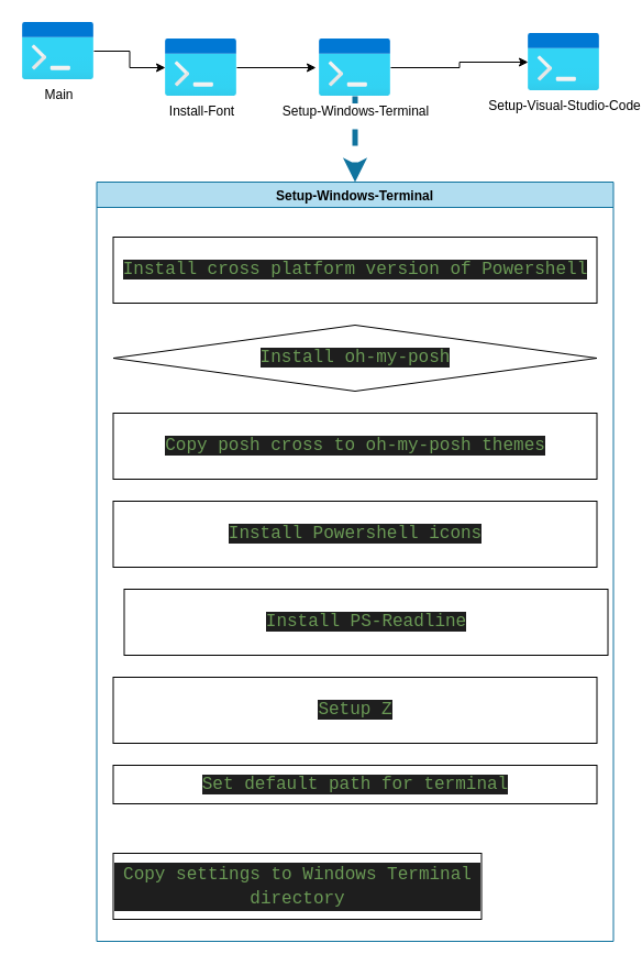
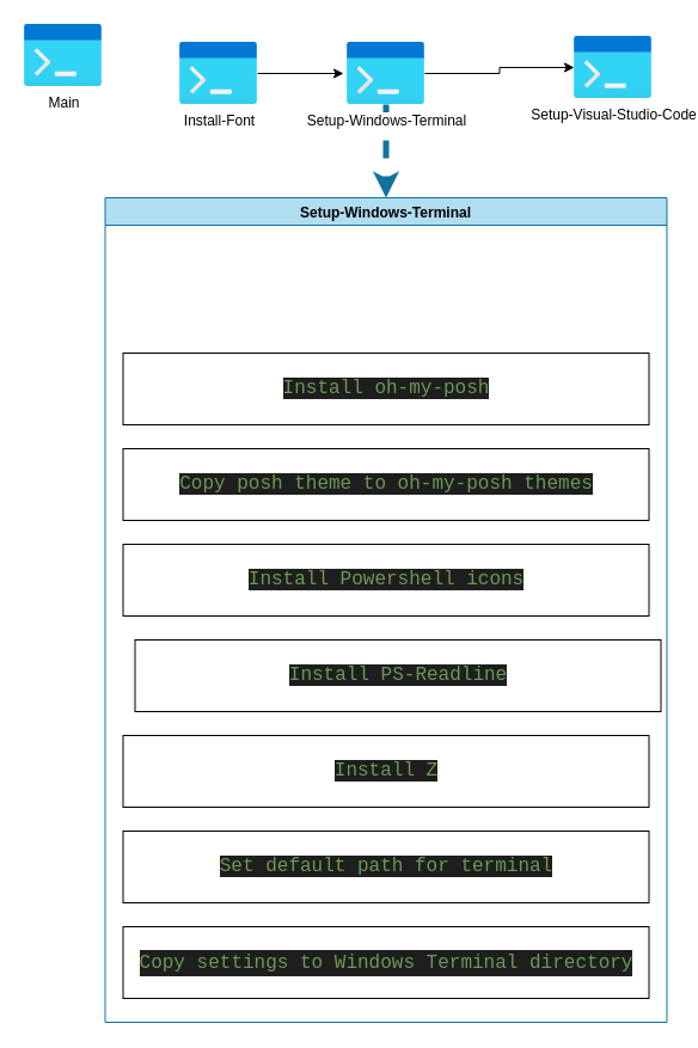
  <mxCell id="0" />
  <mxCell id="1" parent="0" />
- <mxCell id="2" style="edgeStyle=orthogonalEdgeStyle;rounded=0;orthogonalLoop=1;jettySize=auto;html=1;" edge="1" parent="1" source="3" target="5"><mxGeometry relative="1" as="geometry" /></mxCell>
  <mxCell id="3" value="Main" style="aspect=fixed;html=1;points=[];align=center;image;fontSize=12;image=img/lib/azure2/general/Powershell.svg;" vertex="1" parent="1"><mxGeometry x="20" y="20" width="65" height="52" as="geometry" /></mxCell>
  <mxCell id="4" style="edgeStyle=orthogonalEdgeStyle;rounded=0;orthogonalLoop=1;jettySize=auto;html=1;entryX=-0.046;entryY=0.5;entryDx=0;entryDy=0;entryPerimeter=0;" edge="1" parent="1" source="5" target="8"><mxGeometry relative="1" as="geometry" /></mxCell>
  <mxCell id="5" value="Install-Font" style="aspect=fixed;html=1;points=[];align=center;image;fontSize=12;image=img/lib/azure2/general/Powershell.svg;" vertex="1" parent="1"><mxGeometry x="150" width="65" height="52" as="geometry" y="35" /></mxCell>
  <mxCell id="6" style="edgeStyle=orthogonalEdgeStyle;rounded=0;orthogonalLoop=1;jettySize=auto;html=1;jumpSize=6;strokeWidth=5;dashed=1;fillColor=#b1ddf0;strokeColor=#10739e;" edge="1" parent="1" source="8" target="9"><mxGeometry relative="1" as="geometry" /></mxCell>
  <mxCell id="7" style="edgeStyle=orthogonalEdgeStyle;rounded=0;orthogonalLoop=1;jettySize=auto;html=1;" edge="1" parent="1" source="8" target="18"><mxGeometry relative="1" as="geometry" /></mxCell>
  <mxCell id="8" value="Setup-Windows-Terminal" style="aspect=fixed;html=1;points=[];align=center;image;fontSize=12;image=img/lib/azure2/general/Powershell.svg;" vertex="1" parent="1"><mxGeometry x="290" width="65" height="52" as="geometry" y="35" /></mxCell>
  <mxCell id="9" value="Setup-Windows-Terminal" style="swimlane;fillColor=#b1ddf0;strokeColor=#10739e;fontColor=#000;" vertex="1" parent="1"><mxGeometry x="87.5" y="165" width="470" height="690" as="geometry" /></mxCell>
- <mxCell id="10" value="&#10;&#10;&lt;span style=&quot;color: rgb(106, 153, 85); font-family: &amp;quot;firacode nf&amp;quot;, consolas, &amp;quot;courier new&amp;quot;, monospace; font-size: 16px; font-style: normal; font-weight: 400; letter-spacing: normal; text-align: left; text-indent: 0px; text-transform: none; word-spacing: 0px; background-color: rgb(30, 30, 30); display: inline; float: none;&quot;&gt;Install cross platform version of Powershell&lt;/span&gt;&#10;&#10;" style="whiteSpace=wrap;html=1;" vertex="1" parent="9"><mxGeometry x="15" y="50" width="440" height="60" as="geometry" /></mxCell>
- <mxCell id="11" value="&lt;span style=&quot;color: rgb(106 , 153 , 85) ; font-family: &amp;#34;firacode nf&amp;#34; , &amp;#34;consolas&amp;#34; , &amp;#34;courier new&amp;#34; , monospace ; font-size: 16px ; text-align: left ; background-color: rgb(30 , 30 , 30)&quot;&gt;Install oh-my-posh&lt;/span&gt;" style="rhombus;whiteSpace=wrap;html=1;" vertex="1" parent="9"><mxGeometry x="15" y="130" width="440" height="60" as="geometry" /></mxCell>
- <mxCell id="12" value="&lt;span style=&quot;color: rgb(106 , 153 , 85) ; font-family: &amp;#34;firacode nf&amp;#34; , &amp;#34;consolas&amp;#34; , &amp;#34;courier new&amp;#34; , monospace ; font-size: 16px ; text-align: left ; background-color: rgb(30 , 30 , 30)&quot;&gt;Copy posh cross to oh-my-posh themes&lt;/span&gt;" style="whiteSpace=wrap;html=1;" vertex="1" parent="9"><mxGeometry x="15" y="210" width="440" height="60" as="geometry" /></mxCell>
+ <mxCell id="11" value="&lt;span style=&quot;color: rgb(106 , 153 , 85) ; font-family: &amp;#34;firacode nf&amp;#34; , &amp;#34;consolas&amp;#34; , &amp;#34;courier new&amp;#34; , monospace ; font-size: 16px ; text-align: left ; background-color: rgb(30 , 30 , 30)&quot;&gt;Install oh-my-posh&lt;/span&gt;" style="whiteSpace=wrap;html=1;" vertex="1" parent="9"><mxGeometry x="15" y="130" width="440" height="60" as="geometry" /></mxCell>
+ <mxCell id="12" value="&lt;span style=&quot;color: rgb(106 , 153 , 85) ; font-family: &amp;#34;firacode nf&amp;#34; , &amp;#34;consolas&amp;#34; , &amp;#34;courier new&amp;#34; , monospace ; font-size: 16px ; text-align: left ; background-color: rgb(30 , 30 , 30)&quot;&gt;Copy posh theme to oh-my-posh themes&lt;/span&gt;" style="whiteSpace=wrap;html=1;" vertex="1" parent="9"><mxGeometry x="15" y="210" width="440" height="60" as="geometry" /></mxCell>
  <mxCell id="13" value="&lt;span style=&quot;color: rgb(106 , 153 , 85) ; font-family: &amp;#34;firacode nf&amp;#34; , &amp;#34;consolas&amp;#34; , &amp;#34;courier new&amp;#34; , monospace ; font-size: 16px ; text-align: left ; background-color: rgb(30 , 30 , 30)&quot;&gt;Install Powershell icons&lt;/span&gt;" style="whiteSpace=wrap;html=1;" vertex="1" parent="9"><mxGeometry x="15" y="290" width="440" height="60" as="geometry" /></mxCell>
  <mxCell id="14" value="&lt;span style=&quot;color: rgb(106 , 153 , 85) ; font-family: &amp;#34;firacode nf&amp;#34; , &amp;#34;consolas&amp;#34; , &amp;#34;courier new&amp;#34; , monospace ; font-size: 16px ; text-align: left ; background-color: rgb(30 , 30 , 30)&quot;&gt;Install PS-Readline&lt;/span&gt;" style="whiteSpace=wrap;html=1;" vertex="1" parent="9"><mxGeometry x="25" y="370" width="440" height="60" as="geometry" /></mxCell>
- <mxCell id="15" value="&lt;span style=&quot;color: rgb(106 , 153 , 85) ; font-family: &amp;#34;firacode nf&amp;#34; , &amp;#34;consolas&amp;#34; , &amp;#34;courier new&amp;#34; , monospace ; font-size: 16px ; text-align: left ; background-color: rgb(30 , 30 , 30)&quot;&gt;Setup Z&lt;/span&gt;" style="whiteSpace=wrap;html=1;" vertex="1" parent="9"><mxGeometry x="15" y="450" width="440" height="60" as="geometry" /></mxCell>
- <mxCell id="16" value="&lt;span style=&quot;color: rgb(106 , 153 , 85) ; font-family: &amp;#34;firacode nf&amp;#34; , &amp;#34;consolas&amp;#34; , &amp;#34;courier new&amp;#34; , monospace ; font-size: 16px ; text-align: left ; background-color: rgb(30 , 30 , 30)&quot;&gt;Set default path for terminal&lt;/span&gt;" style="whiteSpace=wrap;html=1;" vertex="1" parent="9"><mxGeometry x="15" y="530" width="440" height="35" as="geometry" /></mxCell>
- <mxCell id="17" value="&lt;div style=&quot;color: rgb(212 , 212 , 212) ; background-color: rgb(30 , 30 , 30) ; font-family: &amp;#34;firacode nf&amp;#34; , &amp;#34;consolas&amp;#34; , &amp;#34;courier new&amp;#34; , monospace ; font-size: 16px ; line-height: 22px&quot;&gt;&lt;span style=&quot;color: #6a9955&quot;&gt;Copy settings to Windows Terminal directory&lt;/span&gt;&lt;/div&gt;" style="whiteSpace=wrap;html=1;" vertex="1" parent="9"><mxGeometry x="15" y="610" width="335" height="60" as="geometry" /></mxCell>
+ <mxCell id="15" value="&lt;span style=&quot;color: rgb(106 , 153 , 85) ; font-family: &amp;#34;firacode nf&amp;#34; , &amp;#34;consolas&amp;#34; , &amp;#34;courier new&amp;#34; , monospace ; font-size: 16px ; text-align: left ; background-color: rgb(30 , 30 , 30)&quot;&gt;Install Z&lt;/span&gt;" style="whiteSpace=wrap;html=1;" vertex="1" parent="9"><mxGeometry x="15" y="450" width="440" height="60" as="geometry" /></mxCell>
+ <mxCell id="16" value="&lt;span style=&quot;color: rgb(106 , 153 , 85) ; font-family: &amp;#34;firacode nf&amp;#34; , &amp;#34;consolas&amp;#34; , &amp;#34;courier new&amp;#34; , monospace ; font-size: 16px ; text-align: left ; background-color: rgb(30 , 30 , 30)&quot;&gt;Set default path for terminal&lt;/span&gt;" style="whiteSpace=wrap;html=1;" vertex="1" parent="9"><mxGeometry x="15" y="530" width="440" height="60" as="geometry" /></mxCell>
+ <mxCell id="17" value="&lt;div style=&quot;color: rgb(212 , 212 , 212) ; background-color: rgb(30 , 30 , 30) ; font-family: &amp;#34;firacode nf&amp;#34; , &amp;#34;consolas&amp;#34; , &amp;#34;courier new&amp;#34; , monospace ; font-size: 16px ; line-height: 22px&quot;&gt;&lt;span style=&quot;color: #6a9955&quot;&gt;Copy settings to Windows Terminal directory&lt;/span&gt;&lt;/div&gt;" style="whiteSpace=wrap;html=1;" vertex="1" parent="9"><mxGeometry x="15" y="610" width="440" height="60" as="geometry" /></mxCell>
  <mxCell id="18" value="Setup-Visual-Studio-Code" style="aspect=fixed;html=1;points=[];align=center;image;fontSize=12;image=img/lib/azure2/general/Powershell.svg;" vertex="1" parent="1"><mxGeometry x="480" y="30" width="65" height="52" as="geometry" /></mxCell>
